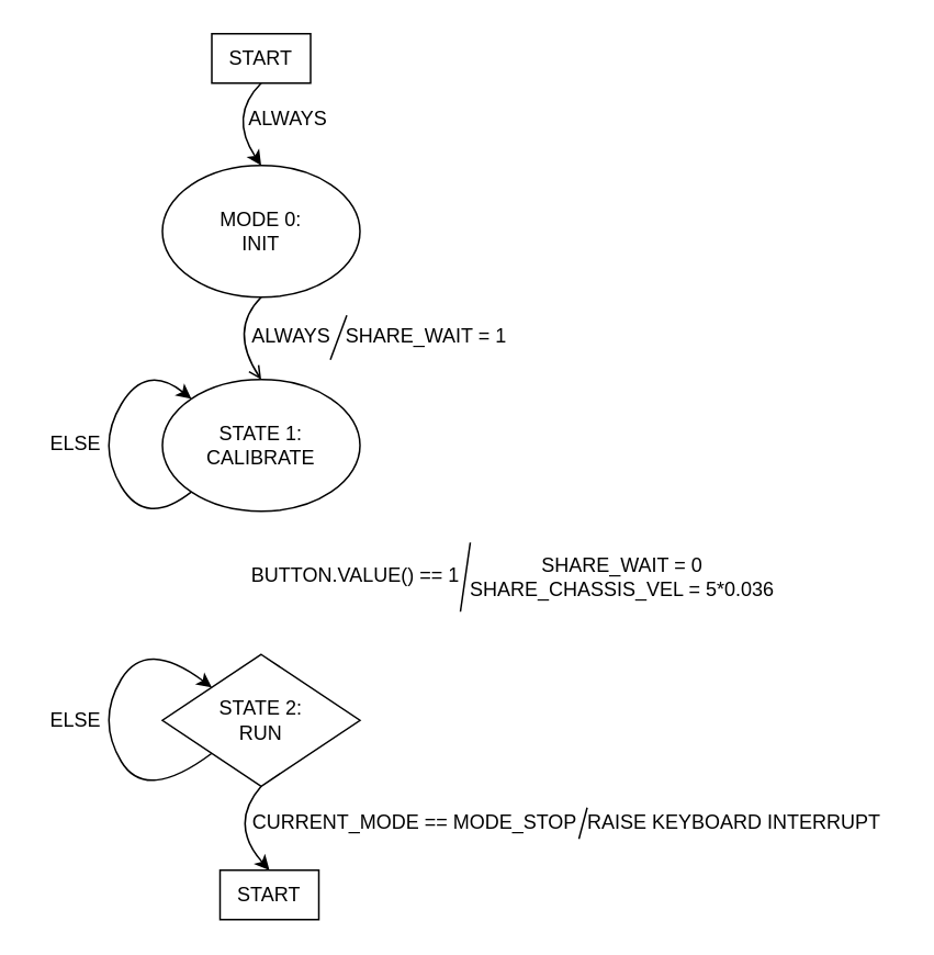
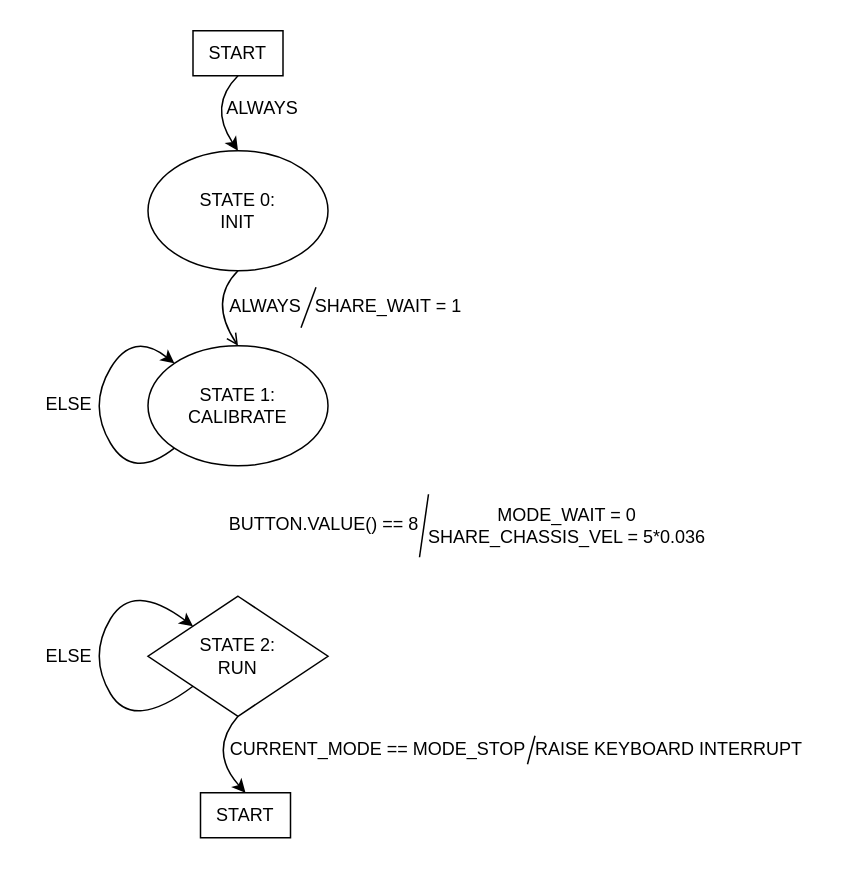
  <mxCell id="0" />
  <mxCell id="1" parent="0" />
- <mxCell id="2" value="&lt;div&gt;MODE 0:&lt;/div&gt;INIT" style="ellipse;whiteSpace=wrap;html=1;" parent="1" vertex="1"><mxGeometry x="98" y="100" width="120" height="80" as="geometry" /></mxCell>
+ <mxCell id="2" value="&lt;div&gt;STATE 0:&lt;/div&gt;INIT" style="ellipse;whiteSpace=wrap;html=1;" parent="1" vertex="1"><mxGeometry x="98" y="100" width="120" height="80" as="geometry" /></mxCell>
  <mxCell id="3" value="START" style="rounded=0;whiteSpace=wrap;html=1;" parent="1" vertex="1"><mxGeometry x="128" y="20" width="60" height="30" as="geometry" /></mxCell>
  <mxCell id="4" value="&lt;div&gt;STATE 1:&lt;/div&gt;&lt;div&gt;CALIBRATE&lt;/div&gt;" style="ellipse;whiteSpace=wrap;html=1;" parent="1" vertex="1"><mxGeometry x="98" y="230" width="120" height="80" as="geometry" /></mxCell>
  <mxCell id="5" value="&lt;div&gt;STATE 2:&lt;/div&gt;&lt;div&gt;RUN &lt;/div&gt;" style="rhombus;whiteSpace=wrap;html=1;" parent="1" vertex="1"><mxGeometry x="98" y="397" width="120" height="80" as="geometry" /></mxCell>
  <mxCell id="6" value="ALWAYS" style="text;html=1;align=center;verticalAlign=middle;resizable=0;points=[];autosize=1;strokeColor=none;fillColor=none;" parent="1" vertex="1"><mxGeometry x="141" y="189" width="70" height="30" as="geometry" /></mxCell>
- <mxCell id="7" value="BUTTON.VALUE() == 1" style="text;html=1;align=center;verticalAlign=middle;resizable=0;points=[];autosize=1;strokeColor=none;fillColor=none;" parent="1" vertex="1"><mxGeometry x="140" y="334" width="150" height="30" as="geometry" /></mxCell>
+ <mxCell id="7" value="BUTTON.VALUE() == 8" style="text;html=1;align=center;verticalAlign=middle;resizable=0;points=[];autosize=1;strokeColor=none;fillColor=none;" parent="1" vertex="1"><mxGeometry x="140" y="334" width="150" height="30" as="geometry" /></mxCell>
  <mxCell id="8" value="" style="curved=1;endArrow=classic;html=1;rounded=0;entryX=0.5;entryY=0;entryDx=0;entryDy=0;exitX=0.5;exitY=1;exitDx=0;exitDy=0;" parent="1" source="3" target="2" edge="1"><mxGeometry width="50" height="50" relative="1" as="geometry"><mxPoint x="88" y="120" as="sourcePoint" /><mxPoint x="138" y="70" as="targetPoint" /><Array as="points"><mxPoint x="138" y="70" /></Array></mxGeometry></mxCell>
  <mxCell id="9" value="" style="curved=1;endArrow=open;html=1;rounded=0;entryX=0.5;entryY=0;entryDx=0;entryDy=0;exitX=0.5;exitY=1;exitDx=0;exitDy=0;" parent="1" source="2" target="4" edge="1"><mxGeometry width="50" height="50" relative="1" as="geometry"><mxPoint x="138" y="168" as="sourcePoint" /><mxPoint x="138" y="218" as="targetPoint" /><Array as="points"><mxPoint x="138" y="200" /></Array></mxGeometry></mxCell>
  <mxCell id="10" value="ALWAYS" style="text;html=1;align=center;verticalAlign=middle;resizable=0;points=[];autosize=1;strokeColor=none;fillColor=none;" parent="1" vertex="1"><mxGeometry x="139" y="57" width="70" height="30" as="geometry" /></mxCell>
  <mxCell id="11" value="" style="curved=1;endArrow=classic;html=1;rounded=0;exitX=0;exitY=1;exitDx=0;exitDy=0;entryX=0;entryY=0;entryDx=0;entryDy=0;" parent="1" source="4" target="4" edge="1"><mxGeometry width="50" height="50" relative="1" as="geometry"><mxPoint x="88" y="300" as="sourcePoint" /><mxPoint x="138" y="250" as="targetPoint" /><Array as="points"><mxPoint x="88" y="320" /><mxPoint x="58" y="270" /><mxPoint x="88" y="220" /></Array></mxGeometry></mxCell>
- <mxCell id="12" value="&lt;div&gt;SHARE_WAIT = 0&lt;/div&gt;&lt;div&gt;SHARE_CHASSIS_VEL = 5*0.036&lt;/div&gt;" style="text;html=1;align=center;verticalAlign=middle;resizable=0;points=[];autosize=1;strokeColor=none;fillColor=none;" parent="1" vertex="1"><mxGeometry x="272" y="330" width="210" height="40" as="geometry" /></mxCell>
+ <mxCell id="12" value="&lt;div&gt;MODE_WAIT = 0&lt;/div&gt;&lt;div&gt;SHARE_CHASSIS_VEL = 5*0.036&lt;/div&gt;" style="text;html=1;align=center;verticalAlign=middle;resizable=0;points=[];autosize=1;strokeColor=none;fillColor=none;" parent="1" vertex="1"><mxGeometry x="272" y="330" width="210" height="40" as="geometry" /></mxCell>
  <mxCell id="13" value="" style="endArrow=none;html=1;rounded=0;" parent="1" edge="1"><mxGeometry width="50" height="50" relative="1" as="geometry"><mxPoint x="279" y="371" as="sourcePoint" /><mxPoint x="285" y="329" as="targetPoint" /></mxGeometry></mxCell>
  <mxCell id="14" value="&lt;div&gt;SHARE_WAIT = 1&lt;/div&gt;" style="text;html=1;align=center;verticalAlign=middle;resizable=0;points=[];autosize=1;strokeColor=none;fillColor=none;" vertex="1" parent="1"><mxGeometry x="198" y="189" width="120" height="30" as="geometry" /></mxCell>
  <mxCell id="15" value="" style="endArrow=none;html=1;rounded=0;" edge="1" parent="1"><mxGeometry width="50" height="50" relative="1" as="geometry"><mxPoint x="200" y="218" as="sourcePoint" /><mxPoint x="210" y="191" as="targetPoint" /></mxGeometry></mxCell>
  <mxCell id="16" value="ELSE" style="text;html=1;align=center;verticalAlign=middle;resizable=0;points=[];autosize=1;strokeColor=none;fillColor=none;" vertex="1" parent="1"><mxGeometry x="20" y="254" width="50" height="30" as="geometry" /></mxCell>
  <mxCell id="17" value="START" style="rounded=0;whiteSpace=wrap;html=1;" vertex="1" parent="1"><mxGeometry x="133" y="528" width="60" height="30" as="geometry" /></mxCell>
  <mxCell id="18" value="" style="curved=1;endArrow=classic;html=1;rounded=0;entryX=0.5;entryY=0;entryDx=0;entryDy=0;exitX=0.5;exitY=1;exitDx=0;exitDy=0;" edge="1" parent="1" source="5" target="17"><mxGeometry width="50" height="50" relative="1" as="geometry"><mxPoint x="159" y="477" as="sourcePoint" /><mxPoint x="159" y="527" as="targetPoint" /><Array as="points"><mxPoint x="138" y="500" /></Array></mxGeometry></mxCell>
  <mxCell id="19" value="" style="curved=1;endArrow=classic;html=1;rounded=0;exitX=0;exitY=1;exitDx=0;exitDy=0;entryX=0;entryY=0;entryDx=0;entryDy=0;" edge="1" parent="1" source="5" target="5"><mxGeometry width="50" height="50" relative="1" as="geometry"><mxPoint x="116" y="465" as="sourcePoint" /><mxPoint x="116" y="409" as="targetPoint" /><Array as="points"><mxPoint x="88" y="487" /><mxPoint x="58" y="437" /><mxPoint x="88" y="387" /></Array></mxGeometry></mxCell>
  <mxCell id="20" value="CURRENT_MODE == MODE_STOP" style="text;html=1;align=center;verticalAlign=middle;resizable=0;points=[];autosize=1;strokeColor=none;fillColor=none;" vertex="1" parent="1"><mxGeometry x="141" y="484" width="220" height="30" as="geometry" /></mxCell>
  <mxCell id="21" value="RAISE KEYBOARD INTERRUPT" style="text;html=1;align=center;verticalAlign=middle;resizable=0;points=[];autosize=1;strokeColor=none;fillColor=none;" vertex="1" parent="1"><mxGeometry x="345" y="484" width="200" height="30" as="geometry" /></mxCell>
  <mxCell id="22" value="" style="endArrow=none;html=1;rounded=0;" edge="1" parent="1"><mxGeometry width="50" height="50" relative="1" as="geometry"><mxPoint x="351" y="509" as="sourcePoint" /><mxPoint x="356" y="490" as="targetPoint" /></mxGeometry></mxCell>
  <mxCell id="23" value="ELSE" style="text;html=1;align=center;verticalAlign=middle;resizable=0;points=[];autosize=1;strokeColor=none;fillColor=none;" vertex="1" parent="1"><mxGeometry x="20" y="422" width="50" height="30" as="geometry" /></mxCell>
